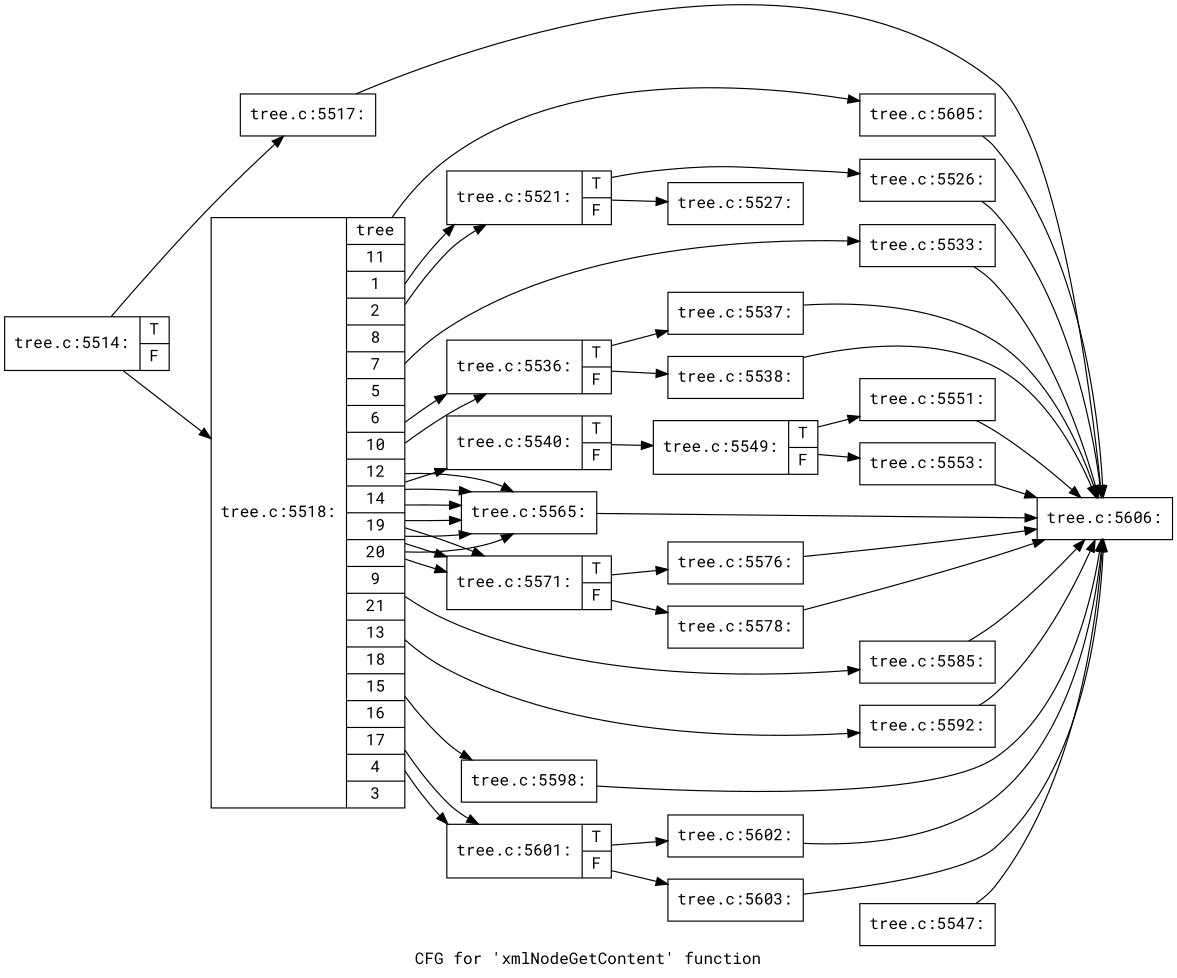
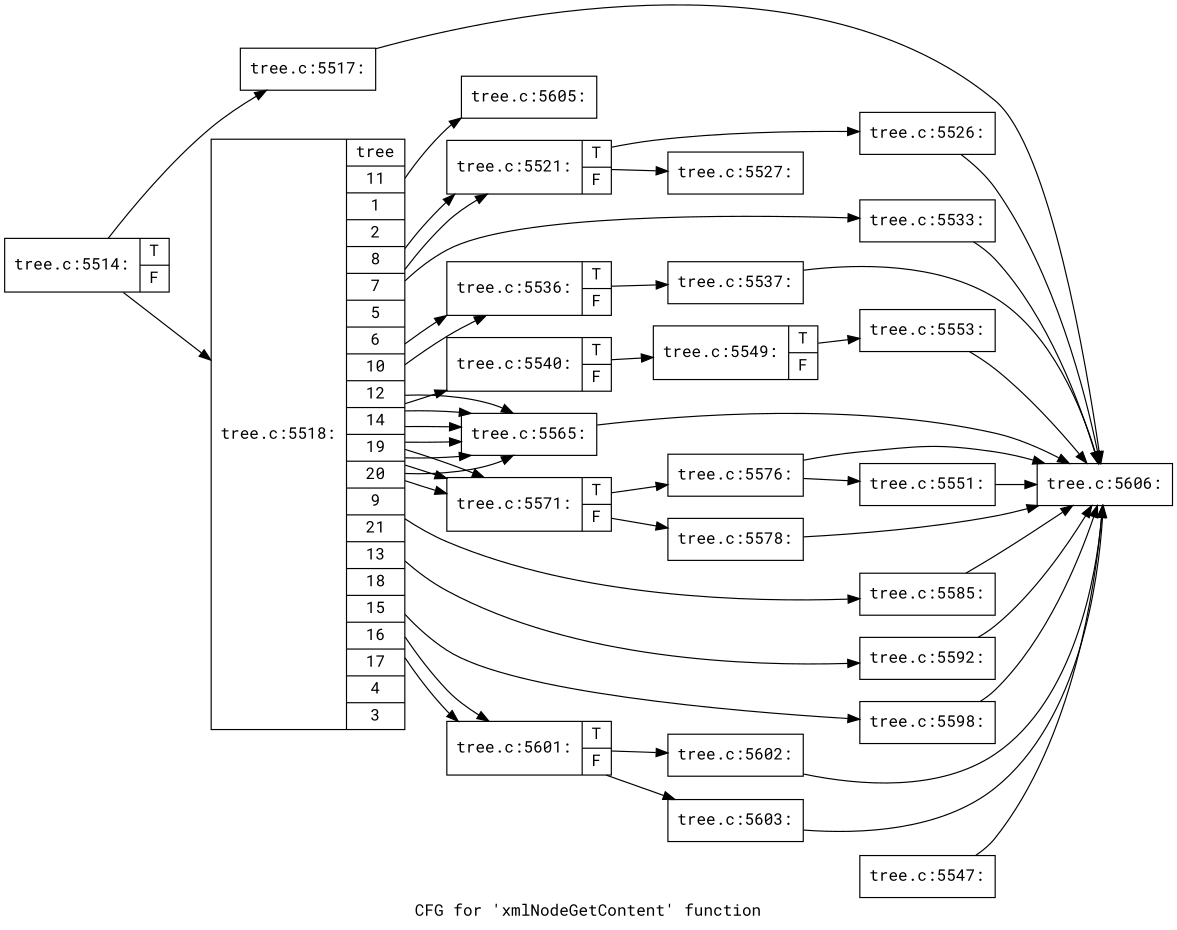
  digraph {
    fontname="Roboto Mono"
    label="CFG for 'xmlNodeGetContent' function"
    rankdir=LR
    node [fontname="Roboto Mono" shape=record]
    edge [fontname="Roboto Mono"]
    n1 [label="{tree.c:5514:|{<s0>T|<s1>F}}"]
    n2 [label="{tree.c:5517:}"]
    n3 [label="{tree.c:5518:|{<s0>tree|<s1>11|<s2>1|<s3>2|<s4>8|<s5>7|<s6>5|<s7>6|<s8>10|<s9>12|<s10>14|<s11>19|<s12>20|<s13>9|<s14>21|<s15>13|<s16>18|<s17>15|<s18>16|<s19>17|<s20>4|<s21>3}}"]
    n4 [label="{tree.c:5606:}"]
    n5 [label="{tree.c:5605:}"]
    n6 [label="{tree.c:5521:|{<s0>T|<s1>F}}"]
    n7 [label="{tree.c:5533:}"]
    n8 [label="{tree.c:5536:|{<s0>T|<s1>F}}"]
    n9 [label="{tree.c:5540:|{<s0>T|<s1>F}}"]
    n10 [label="{tree.c:5565:}"]
    n11 [label="{tree.c:5571:|{<s0>T|<s1>F}}"]
    n12 [label="{tree.c:5585:}"]
    n13 [label="{tree.c:5592:}"]
    n14 [label="{tree.c:5598:}"]
    n15 [label="{tree.c:5601:|{<s0>T|<s1>F}}"]
    n16 [label="{tree.c:5526:}"]
    n17 [label="{tree.c:5527:}"]
    n18 [label="{tree.c:5537:}"]
-   n19 [label="{tree.c:5538:}"]
    n20 [label="{tree.c:5549:|{<s0>T|<s1>F}}"]
    n21 [label="{tree.c:5576:}"]
    n22 [label="{tree.c:5578:}"]
    n23 [label="{tree.c:5602:}"]
    n24 [label="{tree.c:5603:}"]
    n25 [label="{tree.c:5547:}"]
    n26 [label="{tree.c:5551:}"]
    n27 [label="{tree.c:5553:}"]
    n1 -> n2
    n1 -> n3
    n2 -> n4
    n3 -> n5
    n3 -> n6
    n3 -> n6
    n3 -> n7
    n3 -> n8
    n3 -> n8
    n3 -> n9
    n3 -> n10
    n3 -> n10
    n3 -> n10
    n3 -> n10
    n3 -> n10
    n3 -> n10
    n3 -> n11
    n3 -> n11
    n3 -> n11
    n3 -> n12
    n3 -> n13
    n3 -> n14
    n3 -> n15
    n3 -> n15
-   n5 -> n4
    n6 -> n16
    n6 -> n17
    n7 -> n4
    n8 -> n18
-   n8 -> n19
    n9 -> n20
    n10 -> n4
    n11 -> n21
    n11 -> n22
    n12 -> n4
    n13 -> n4
    n14 -> n4
    n15 -> n23
    n15 -> n24
    n16 -> n4
    n18 -> n4
-   n19 -> n4
-   n20 -> n26
+   n21 -> n26
    n20 -> n27
    n21 -> n4
    n22 -> n4
    n23 -> n4
    n24 -> n4
    n25 -> n4
    n26 -> n4
    n27 -> n4
  }
